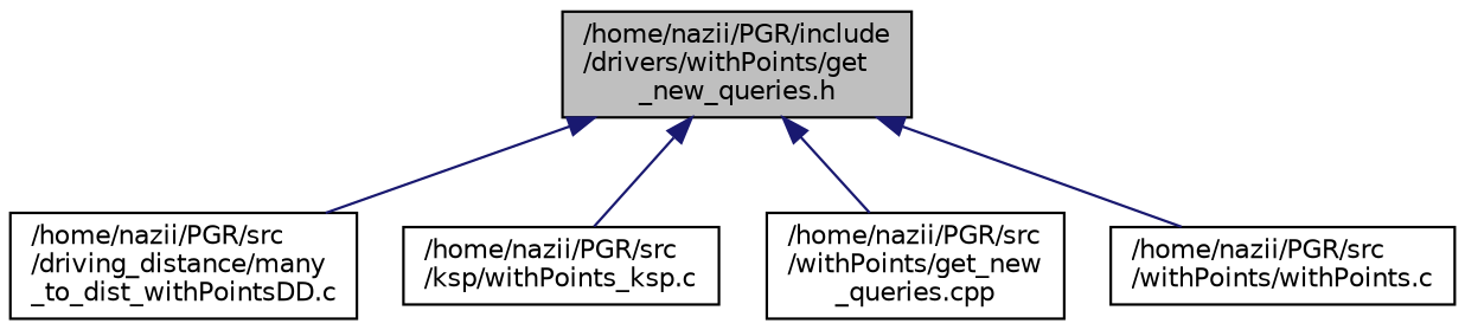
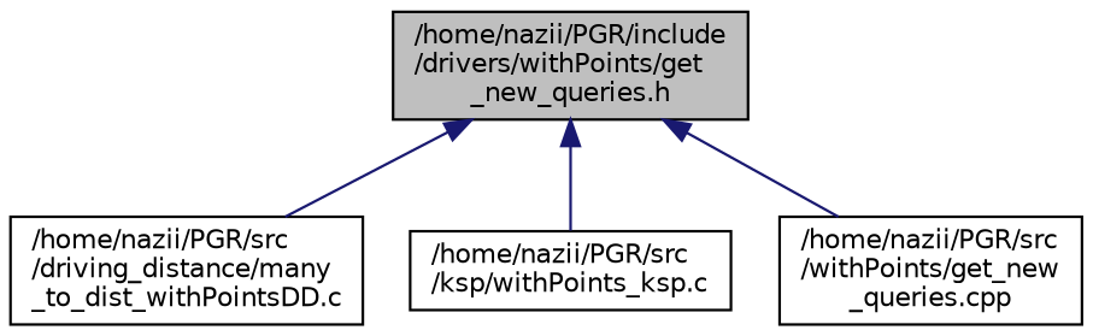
  digraph {
    node [color=black fillcolor=white fontname=Helvetica fontsize=10 shape=record style=filled]
    edge [color=midnightblue dir=back fontname=Helvetica fontsize=10 labelfontname=Helvetica labelfontsize=10 style=solid]
    n1 [fillcolor=grey75 fontcolor=black height=0.2 label="/home/nazii/PGR/include\l/drivers/withPoints/get\l_new_queries.h" width=0.4]
    n2 [height=0.2 label="/home/nazii/PGR/src\l/driving_distance/many\l_to_dist_withPointsDD.c" width=0.4]
    n3 [height=0.2 label="/home/nazii/PGR/src\l/ksp/withPoints_ksp.c" width=0.4]
    n4 [height=0.2 label="/home/nazii/PGR/src\l/withPoints/get_new\l_queries.cpp" width=0.4]
-   n5 [height=0.2 label="/home/nazii/PGR/src\l/withPoints/withPoints.c" width=0.4]
    n1 -> n2
    n1 -> n3
    n1 -> n4
-   n1 -> n5
  }
